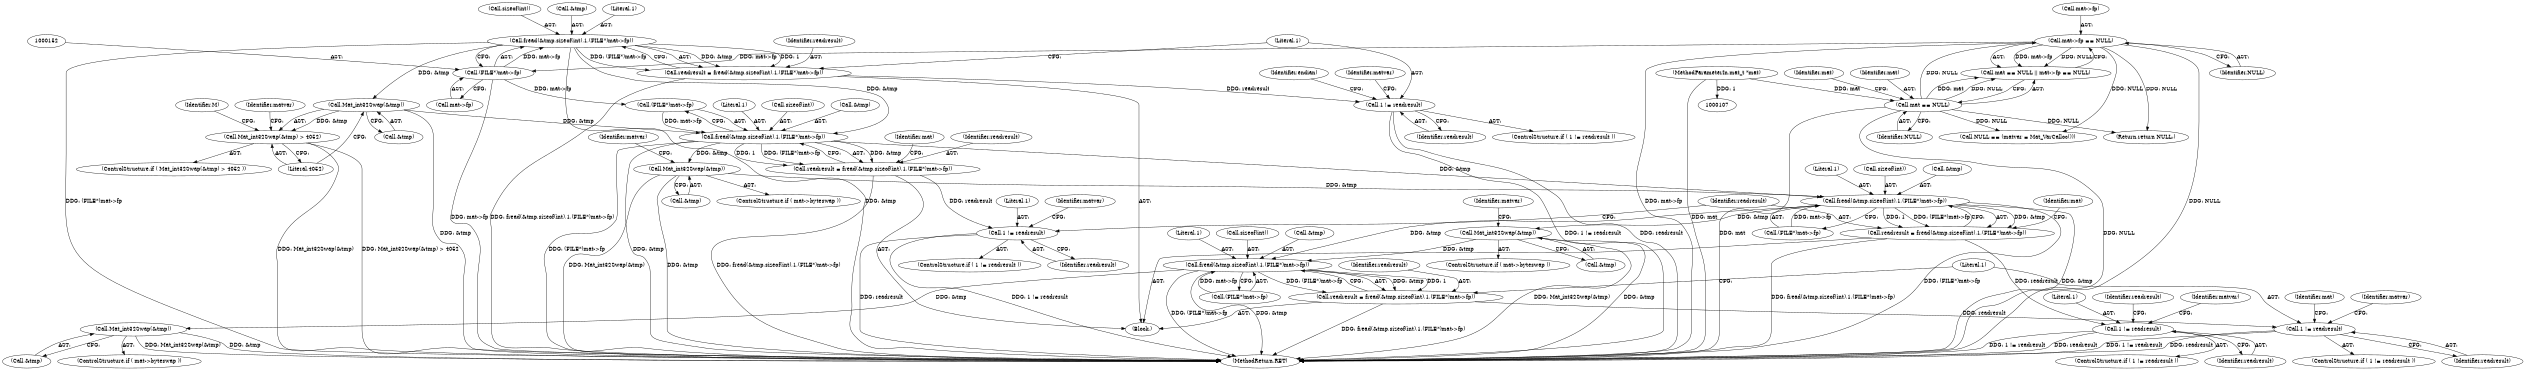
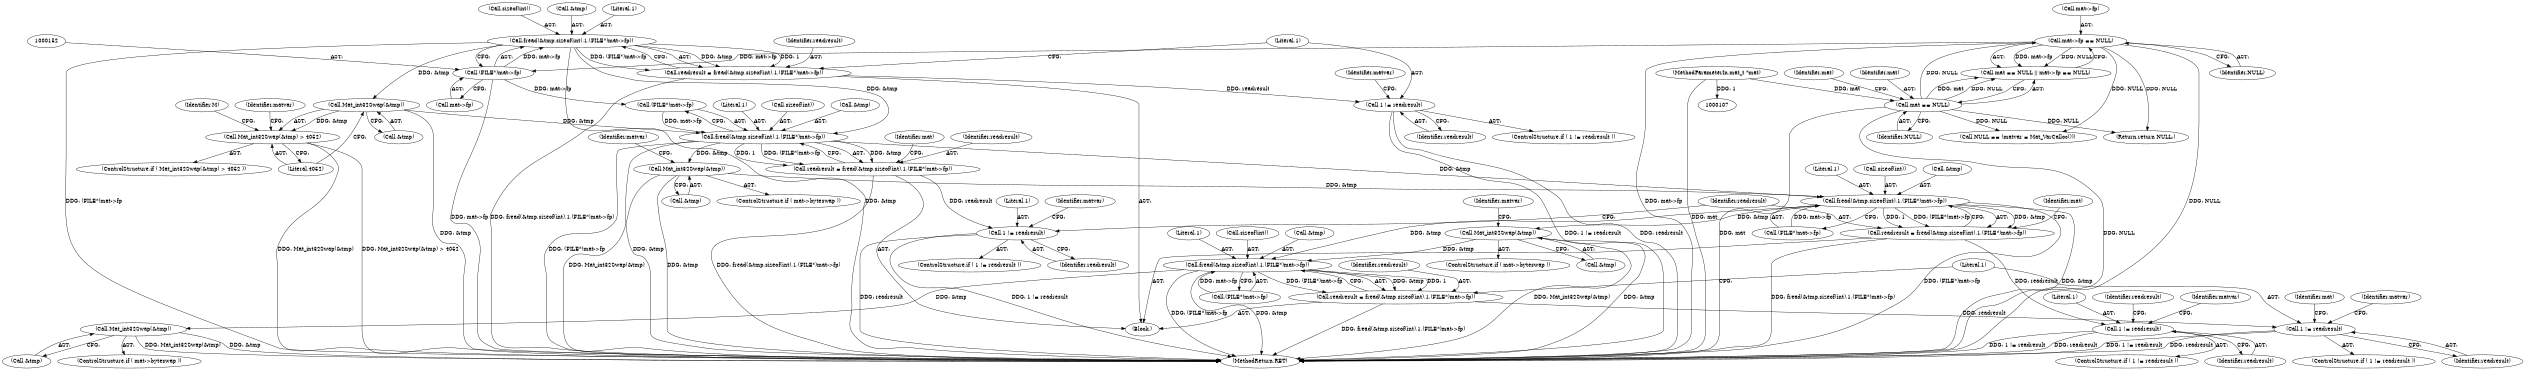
  digraph {
    n1 [label="(Call,fread(&tmp,sizeof(int),1,(FILE*)mat->fp))"]
    n2 [label="(Call,(FILE*)mat->fp)"]
    n3 [label="(Call,readresult = fread(&tmp,sizeof(int),1,(FILE*)mat->fp))"]
    n4 [label="(Call,Mat_int32Swap(&tmp))"]
    n5 [label="(Call,fread(&tmp,sizeof(int),1,(FILE*)mat->fp))"]
    n6 [label="(MethodReturn,RET)"]
    n7 [label="(Call,mat->fp)"]
    n8 [label="(Call,(FILE*)mat->fp)"]
    n9 [label="(Call,1 != readresult)"]
    n10 [label="(Block,)"]
    n11 [label="(Call,Mat_int32Swap(&tmp) > 4052)"]
    n12 [label="(Call,&tmp)"]
    n13 [label="(Call,readresult = fread(&tmp,sizeof(int),1,(FILE*)mat->fp))"]
    n14 [label="(Call,Mat_int32Swap(&tmp))"]
    n15 [label="(Call,fread(&tmp,sizeof(int),1,(FILE*)mat->fp))"]
    n16 [label="(Call,mat->fp == NULL)"]
    n17 [label="(Identifier,NULL)"]
    n18 [label="(Return,return NULL;)"]
    n19 [label="(Call,mat == NULL || mat->fp == NULL)"]
    n20 [label="(Call,NULL == (matvar = Mat_VarCalloc()))"]
    n21 [label="(Call,mat == NULL)"]
    n22 [label="(Identifier,NULL)"]
    n23 [label="(MethodParameterIn,mat_t *mat)"]
    1000107
    n25 [label="(ControlStructure,if ( 1 != readresult ))"]
    n26 [label="(Identifier,readresult)"]
    n27 [label="(Literal,4052)"]
    n28 [label="(ControlStructure,if ( Mat_int32Swap(&tmp) > 4052 ))"]
    n29 [label="(Call,1 != readresult)"]
    n30 [label="(Call,&tmp)"]
    n31 [label="(ControlStructure,if ( mat->byteswap ))"]
    n32 [label="(Call,readresult = fread(&tmp,sizeof(int),1,(FILE*)mat->fp))"]
    n33 [label="(Call,Mat_int32Swap(&tmp))"]
    n34 [label="(Call,fread(&tmp,sizeof(int),1,(FILE*)mat->fp))"]
    n35 [label="(Call,(FILE*)mat->fp)"]
    n36 [label="(ControlStructure,if ( 1 != readresult ))"]
    n37 [label="(Identifier,readresult)"]
    n38 [label="(Call,1 != readresult)"]
    n39 [label="(ControlStructure,if ( mat->byteswap ))"]
    n40 [label="(Call,&tmp)"]
    n41 [label="(Call,readresult = fread(&tmp,sizeof(int),1,(FILE*)mat->fp))"]
    n42 [label="(Call,Mat_int32Swap(&tmp))"]
    n43 [label="(Call,(FILE*)mat->fp)"]
    n44 [label="(Identifier,readresult)"]
    n45 [label="(ControlStructure,if ( 1 != readresult ))"]
    n46 [label="(Call,1 != readresult)"]
    n47 [label="(Call,&tmp)"]
    n48 [label="(ControlStructure,if ( mat->byteswap ))"]
    n49 [label="(ControlStructure,if ( 1 != readresult ))"]
    n50 [label="(Identifier,readresult)"]
    n51 [label="(Literal,1)"]
    n52 [label="(Literal,1)"]
    n53 [label="(Literal,1)"]
    n54 [label="(Identifier,mat)"]
    n55 [label="(Literal,1)"]
    n56 [label="(Literal,1)"]
    n57 [label="(Identifier,readresult)"]
    n58 [label="(Identifier,readresult)"]
    n59 [label="(Identifier,matvar)"]
    n60 [label="(Call,sizeof(int))"]
    n61 [label="(Identifier,readresult)"]
    n62 [label="(Call,sizeof(int))"]
    n63 [label="(Identifier,matvar)"]
    n64 [label="(Identifier,matvar)"]
    n65 [label="(Literal,1)"]
    n66 [label="(Identifier,readresult)"]
    n67 [label="(Call,sizeof(int))"]
    n68 [label="(Call,mat->fp)"]
    n69 [label="(Identifier,mat)"]
    n70 [label="(Identifier,matvar)"]
    n71 [label="(Call,&tmp)"]
    n72 [label="(Identifier,matvar)"]
    n73 [label="(Identifier,mat)"]
    n74 [label="(Call,&tmp)"]
    n75 [label="(Literal,1)"]
    n76 [label="(Identifier,M)"]
    n77 [label="(Call,&tmp)"]
    n78 [label="(Identifier,mat)"]
-   n79 [label="(Identifier,endian)"]
    n80 [label="(Identifier,matvar)"]
    n81 [label="(Call,sizeof(int))"]
    n82 [label="(Identifier,matvar)"]
    n83 [label="(Identifier,readresult)"]
    n84 [label="(Call,&tmp)"]
    n85 [label="(Identifier,mat)"]
    n86 [label="(Literal,1)"]
    1000152
    n1 -> n2 [label="CFG: "]
    n1 -> n3 [label="AST: "]
    n1 -> n3 [label="DDG: &tmp"]
    n1 -> n3 [label="DDG: 1"]
    n1 -> n3 [label="DDG: (FILE*)mat->fp"]
    n1 -> n4 [label="DDG: &tmp"]
    n1 -> n5 [label="DDG: &tmp"]
    n1 -> n6 [label="DDG: (FILE*)mat->fp"]
    n1 -> n6 [label="DDG: &tmp"]
    n2 -> n1 [label="AST: "]
    n2 -> n1 [label="DDG: mat->fp"]
    n2 -> n6 [label="DDG: mat->fp"]
    n2 -> n7 [label="CFG: "]
    n2 -> n8 [label="DDG: mat->fp"]
    n3 -> n1 [label="CFG: "]
    n3 -> n6 [label="DDG: fread(&tmp,sizeof(int),1,(FILE*)mat->fp)"]
    n3 -> n9 [label="DDG: readresult"]
    n3 -> n10 [label="AST: "]
    n4 -> n5 [label="DDG: &tmp"]
    n4 -> n6 [label="DDG: &tmp"]
    n4 -> n11 [label="AST: "]
    n4 -> n11 [label="DDG: &tmp"]
    n4 -> n12 [label="CFG: "]
    n5 -> n6 [label="DDG: (FILE*)mat->fp"]
    n5 -> n6 [label="DDG: &tmp"]
    n5 -> n8 [label="CFG: "]
    n5 -> n13 [label="AST: "]
    n5 -> n13 [label="DDG: &tmp"]
    n5 -> n13 [label="DDG: 1"]
    n5 -> n13 [label="DDG: (FILE*)mat->fp"]
    n5 -> n14 [label="DDG: &tmp"]
    n5 -> n15 [label="DDG: &tmp"]
    n7 -> n2 [label="AST: "]
    n8 -> n5 [label="AST: "]
    n8 -> n5 [label="DDG: mat->fp"]
    n9 -> n6 [label="DDG: readresult"]
    n9 -> n6 [label="DDG: 1 != readresult"]
    n9 -> n25 [label="AST: "]
    n9 -> n26 [label="CFG: "]
    n11 -> n6 [label="DDG: Mat_int32Swap(&tmp)"]
    n11 -> n6 [label="DDG: Mat_int32Swap(&tmp) > 4052"]
    n11 -> n27 [label="CFG: "]
    n11 -> n28 [label="AST: "]
    n12 -> n4 [label="AST: "]
    n13 -> n5 [label="CFG: "]
    n13 -> n6 [label="DDG: fread(&tmp,sizeof(int),1,(FILE*)mat->fp)"]
    n13 -> n10 [label="AST: "]
    n13 -> n29 [label="DDG: readresult"]
    n14 -> n6 [label="DDG: Mat_int32Swap(&tmp)"]
    n14 -> n6 [label="DDG: &tmp"]
    n14 -> n15 [label="DDG: &tmp"]
    n14 -> n30 [label="CFG: "]
    n14 -> n31 [label="AST: "]
    n15 -> n6 [label="DDG: &tmp"]
    n15 -> n6 [label="DDG: (FILE*)mat->fp"]
    n15 -> n32 [label="AST: "]
    n15 -> n32 [label="DDG: &tmp"]
    n15 -> n32 [label="DDG: 1"]
    n15 -> n32 [label="DDG: (FILE*)mat->fp"]
    n15 -> n33 [label="DDG: &tmp"]
    n15 -> n34 [label="DDG: &tmp"]
    n15 -> n35 [label="CFG: "]
    n16 -> n2 [label="DDG: mat->fp"]
    n16 -> n6 [label="DDG: mat->fp"]
    n16 -> n6 [label="DDG: NULL"]
    n16 -> n17 [label="CFG: "]
    n16 -> n18 [label="DDG: NULL"]
    n16 -> n19 [label="AST: "]
    n16 -> n19 [label="DDG: mat->fp"]
    n16 -> n19 [label="DDG: NULL"]
    n16 -> n20 [label="DDG: NULL"]
    n17 -> n16 [label="AST: "]
    n19 -> n16 [label="CFG: "]
    n19 -> n21 [label="CFG: "]
    n21 -> n6 [label="DDG: NULL"]
    n21 -> n6 [label="DDG: mat"]
    n21 -> n16 [label="DDG: NULL"]
    n21 -> n18 [label="DDG: NULL"]
    n21 -> n19 [label="AST: "]
    n21 -> n19 [label="DDG: mat"]
    n21 -> n19 [label="DDG: NULL"]
    n21 -> n20 [label="DDG: NULL"]
    n21 -> n22 [label="CFG: "]
    n22 -> n21 [label="AST: "]
    n23 -> n6 [label="DDG: mat"]
    n23 -> n21 [label="DDG: mat"]
    n23 -> 1000107 [label="DDG: 1"]
    n26 -> n9 [label="AST: "]
    n27 -> n4 [label="CFG: "]
    n27 -> n11 [label="AST: "]
    n29 -> n6 [label="DDG: 1 != readresult"]
    n29 -> n6 [label="DDG: readresult"]
    n29 -> n36 [label="AST: "]
    n29 -> n37 [label="CFG: "]
    n30 -> n14 [label="AST: "]
    n32 -> n6 [label="DDG: fread(&tmp,sizeof(int),1,(FILE*)mat->fp)"]
    n32 -> n10 [label="AST: "]
    n32 -> n15 [label="CFG: "]
    n32 -> n38 [label="DDG: readresult"]
    n33 -> n6 [label="DDG: &tmp"]
    n33 -> n6 [label="DDG: Mat_int32Swap(&tmp)"]
    n33 -> n34 [label="DDG: &tmp"]
    n33 -> n39 [label="AST: "]
    n33 -> n40 [label="CFG: "]
    n34 -> n6 [label="DDG: (FILE*)mat->fp"]
    n34 -> n6 [label="DDG: &tmp"]
    n34 -> n41 [label="AST: "]
    n34 -> n41 [label="DDG: &tmp"]
    n34 -> n41 [label="DDG: 1"]
    n34 -> n41 [label="DDG: (FILE*)mat->fp"]
    n34 -> n42 [label="DDG: &tmp"]
    n34 -> n43 [label="CFG: "]
    n35 -> n15 [label="AST: "]
    n35 -> n15 [label="DDG: mat->fp"]
    n37 -> n29 [label="AST: "]
    n38 -> n6 [label="DDG: 1 != readresult"]
    n38 -> n6 [label="DDG: readresult"]
    n38 -> n44 [label="CFG: "]
    n38 -> n45 [label="AST: "]
    n40 -> n33 [label="AST: "]
    n41 -> n6 [label="DDG: fread(&tmp,sizeof(int),1,(FILE*)mat->fp)"]
    n41 -> n10 [label="AST: "]
    n41 -> n34 [label="CFG: "]
    n41 -> n46 [label="DDG: readresult"]
    n42 -> n6 [label="DDG: Mat_int32Swap(&tmp)"]
    n42 -> n6 [label="DDG: &tmp"]
    n42 -> n47 [label="CFG: "]
    n42 -> n48 [label="AST: "]
    n43 -> n34 [label="AST: "]
    n43 -> n34 [label="DDG: mat->fp"]
    n44 -> n38 [label="AST: "]
    n46 -> n6 [label="DDG: 1 != readresult"]
    n46 -> n6 [label="DDG: readresult"]
    n46 -> n49 [label="AST: "]
    n46 -> n50 [label="CFG: "]
    n47 -> n42 [label="AST: "]
    n50 -> n46 [label="AST: "]
    n51 -> n34 [label="AST: "]
    n52 -> n5 [label="AST: "]
    n53 -> n38 [label="AST: "]
    n54 -> n13 [label="CFG: "]
    n55 -> n15 [label="AST: "]
    n56 -> n41 [label="CFG: "]
    n56 -> n46 [label="AST: "]
    n57 -> n13 [label="AST: "]
    n58 -> n38 [label="CFG: "]
    n59 -> n38 [label="CFG: "]
    n60 -> n15 [label="AST: "]
    n61 -> n41 [label="AST: "]
    n62 -> n34 [label="AST: "]
    n63 -> n11 [label="CFG: "]
    n64 -> n29 [label="CFG: "]
    n65 -> n3 [label="CFG: "]
    n65 -> n9 [label="AST: "]
    n66 -> n29 [label="CFG: "]
    n66 -> n32 [label="AST: "]
    n67 -> n5 [label="AST: "]
    n68 -> n16 [label="AST: "]
    n69 -> n21 [label="CFG: "]
    n70 -> n14 [label="CFG: "]
    n71 -> n34 [label="AST: "]
    n72 -> n9 [label="CFG: "]
    n73 -> n32 [label="CFG: "]
    n74 -> n1 [label="AST: "]
    n75 -> n1 [label="AST: "]
    n76 -> n11 [label="CFG: "]
    n77 -> n5 [label="AST: "]
    n78 -> n46 [label="CFG: "]
-   n79 -> n9 [label="CFG: "]
    n80 -> n33 [label="CFG: "]
    n81 -> n1 [label="AST: "]
    n82 -> n46 [label="CFG: "]
    n83 -> n3 [label="AST: "]
    n84 -> n15 [label="AST: "]
    n85 -> n21 [label="AST: "]
    n86 -> n29 [label="AST: "]
    1000152 -> n2 [label="AST: "]
  }
